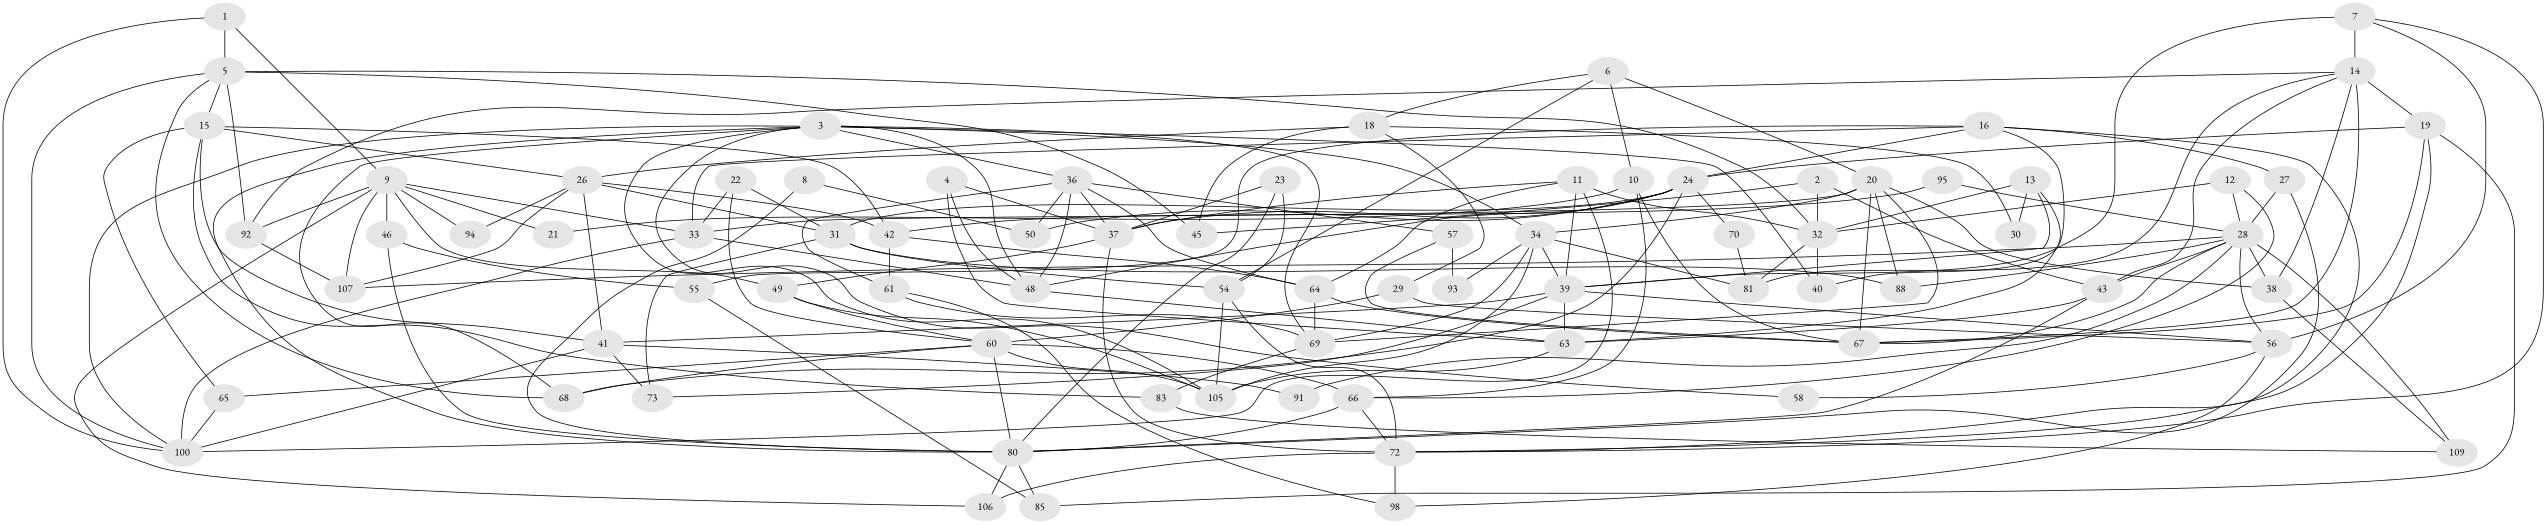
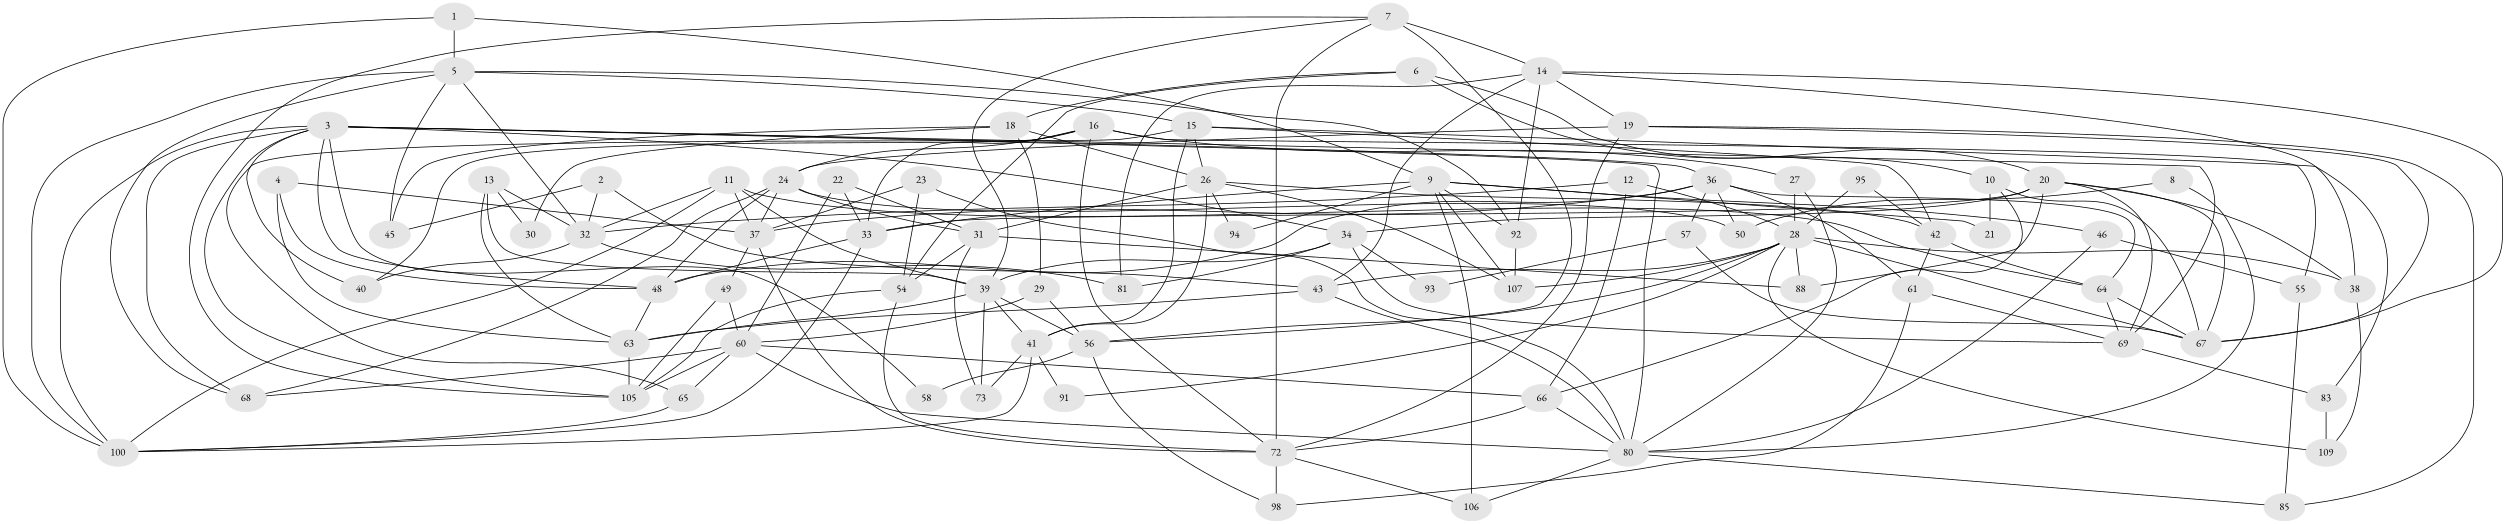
  graph {
    fontname="EB Garamond"
    node [color=gray90 fontname="EB Garamond" style=filled]
    edge [fontname="EB Garamond"]
    5 [super="+77"]
    100
    32 [super="+111"]
    45
    68
    15 [super="+87"]
    92
    1
    9 [super="+47"]
    21
    33 [super="+79"]
    46
    49
    94
    106
    107
    2 [super="+17"]
    n18 [label=43]
    40
    81
    80 [super="+90"]
    63 [super="+104"]
    3 [super="+96"]
    34 [super="+62"]
    36 [super="+84"]
    48
    58
    69 [super="+78"]
    105
    39 [super="+103"]
    93
    37 [super="+99"]
    50 [super="+76"]
    64
    57
    61
    83
    85
    72 [super="+102"]
    4
    26 [super="+108"]
    41 [super="+59"]
    42
    65
    6
    10
    18
    20 [super="+52"]
    54 [super="+89"]
    66 [super="+82"]
    67 [super="+110"]
    30
    29
    38
    88 [super="+101"]
    7 [super="+44"]
    14 [super="+51"]
    56 [super="+71"]
    19 [super="+75"]
    73
    98
    8
    55
    60 [super="+97"]
    11
    12 [super="+74"]
    28 [super="+86"]
    91
    109
    13
    24 [super="+112"]
    31 [super="+95"]
    16 [super="+43"]
    27 [super="+35"]
-   70
    22
    23
    n78 [label=95]
    5 -- 100
    5 -- 32
    5 -- 45
    5 -- 68
    5 -- 15
    5 -- 92
    32 -- 40
    32 -- 81
    15 -- 83
    15 -- 26
    15 -- 41
    15 -- 42
    15 -- 65
    92 -- 107
    1 -- 5
    1 -- 100
    1 -- 9
    9 -- 92
    9 -- 21
    9 -- 33
    9 -- 46
-   9 -- 49
    9 -- 94
    9 -- 106
    9 -- 107
    33 -- 100
    33 -- 48
    46 -- 80
    46 -- 55
    49 -- 105
    49 -- 60
    2 -- 32
    2 -- 45
    2 -- n18
    n18 -- 80
    n18 -- 63
    80 -- 106
    80 -- 85
    63 -- 105
    3 -- 100
    3 -- 68
    3 -- 40
    3 -- 80
    3 -- 34
    3 -- 36
    3 -- 48
    3 -- 58
    3 -- 69
    3 -- 105
    34 -- 81
    34 -- 69
    34 -- 39
    34 -- 93
    36 -- 48
    36 -- 37
    36 -- 50
    36 -- 64
    36 -- 57
    36 -- 61
    48 -- 63
    69 -- 83
    39 -- 63 [weight=2]
    39 -- 41
    39 -- 56
    39 -- 73
    37 -- 49
    37 -- 72
    64 -- 69
    64 -- 67
    57 -- 93
    57 -- 67
    61 -- 69
    61 -- 98
    83 -- 109
    72 -- 106
    72 -- 98
    4 -- 63
    4 -- 48
    4 -- 37
    26 -- 94
    26 -- 107
    26 -- 41
    26 -- 42
    26 -- 31
    41 -- 100
    41 -- 73
    41 -- 91
    42 -- 64
    42 -- 61
    65 -- 100
    6 -- 10
    6 -- 18
    6 -- 20
    6 -- 54
    10 -- 21
    10 -- 66
    10 -- 67
    18 -- 45
    18 -- 26
    18 -- 30
    18 -- 29
    20 -- 33
    20 -- 34
    20 -- 69
    20 -- 67
    20 -- 38
    20 -- 88
    54 -- 105
    54 -- 72
    66 -- 80
    66 -- 72
    29 -- 56
    29 -- 60
    38 -- 109
-   34 -- 105
+   7 -- 105
    7 -- 39
    7 -- 72
    7 -- 14 [weight=2]
    7 -- 56
    14 -- 92
    14 -- n18
    14 -- 81
    14 -- 67
    14 -- 38
    14 -- 19
    56 -- 58
    56 -- 98
    19 -- 85
    19 -- 72
    19 -- 67
    19 -- 24
    8 -- 80
    8 -- 50
    55 -- 85
    60 -- 68
    60 -- 80
    60 -- 105
    60 -- 65
    60 -- 66 [weight=2]
    11 -- 100
    11 -- 32
    11 -- 39
    11 -- 37
    11 -- 64
    12 -- 32
    12 -- 66
    12 -- 28
    28 -- 107
    28 -- n18
    28 -- 67
    28 -- 38
    28 -- 88
    28 -- 56
    28 -- 91
    28 -- 109
    13 -- 32
    13 -- 63
    13 -- 39
    13 -- 30
    24 -- 68
    24 -- 48
    24 -- 37
    24 -- 50
    24 -- 31
-   24 -- 70
    31 -- 54 [weight=2]
    31 -- 88
    31 -- 73
    16 -- 33
    16 -- 40
    16 -- 72
    16 -- 55
    16 -- 24
    16 -- 27
    27 -- 80
    27 -- 28
-   70 -- 81
    22 -- 33
    22 -- 60
    22 -- 31
    23 -- 80
    23 -- 37
    23 -- 54
    n78 -- 42
    n78 -- 28
  }
